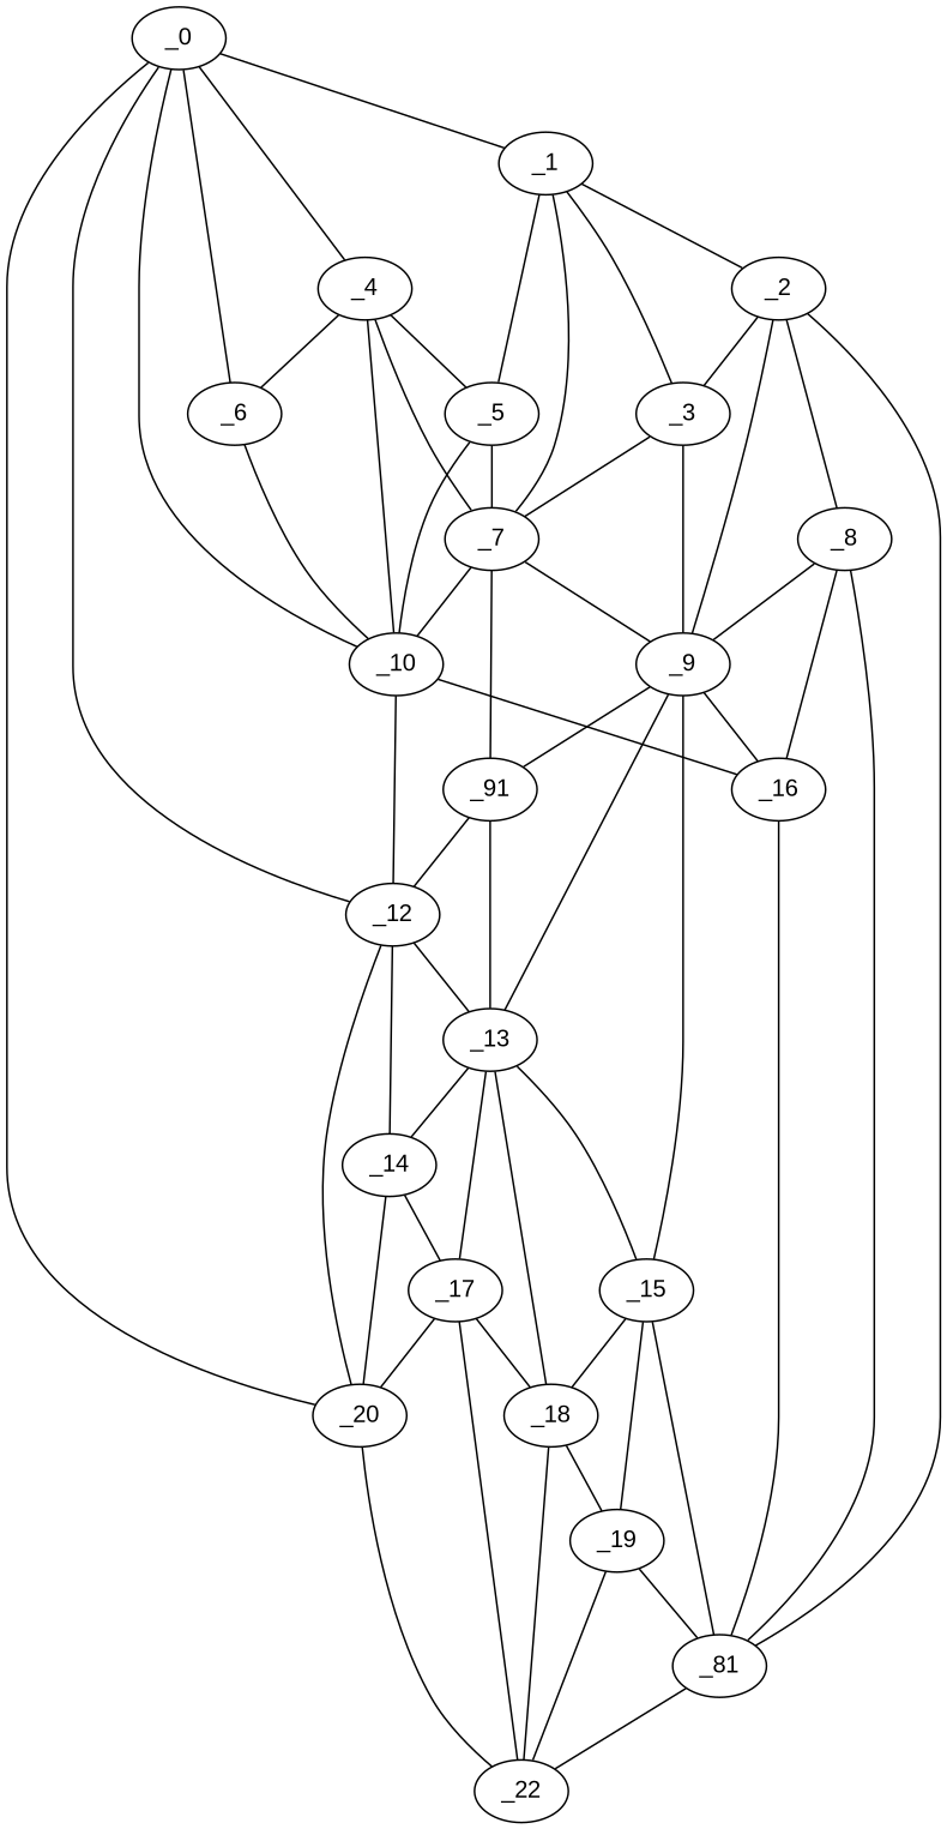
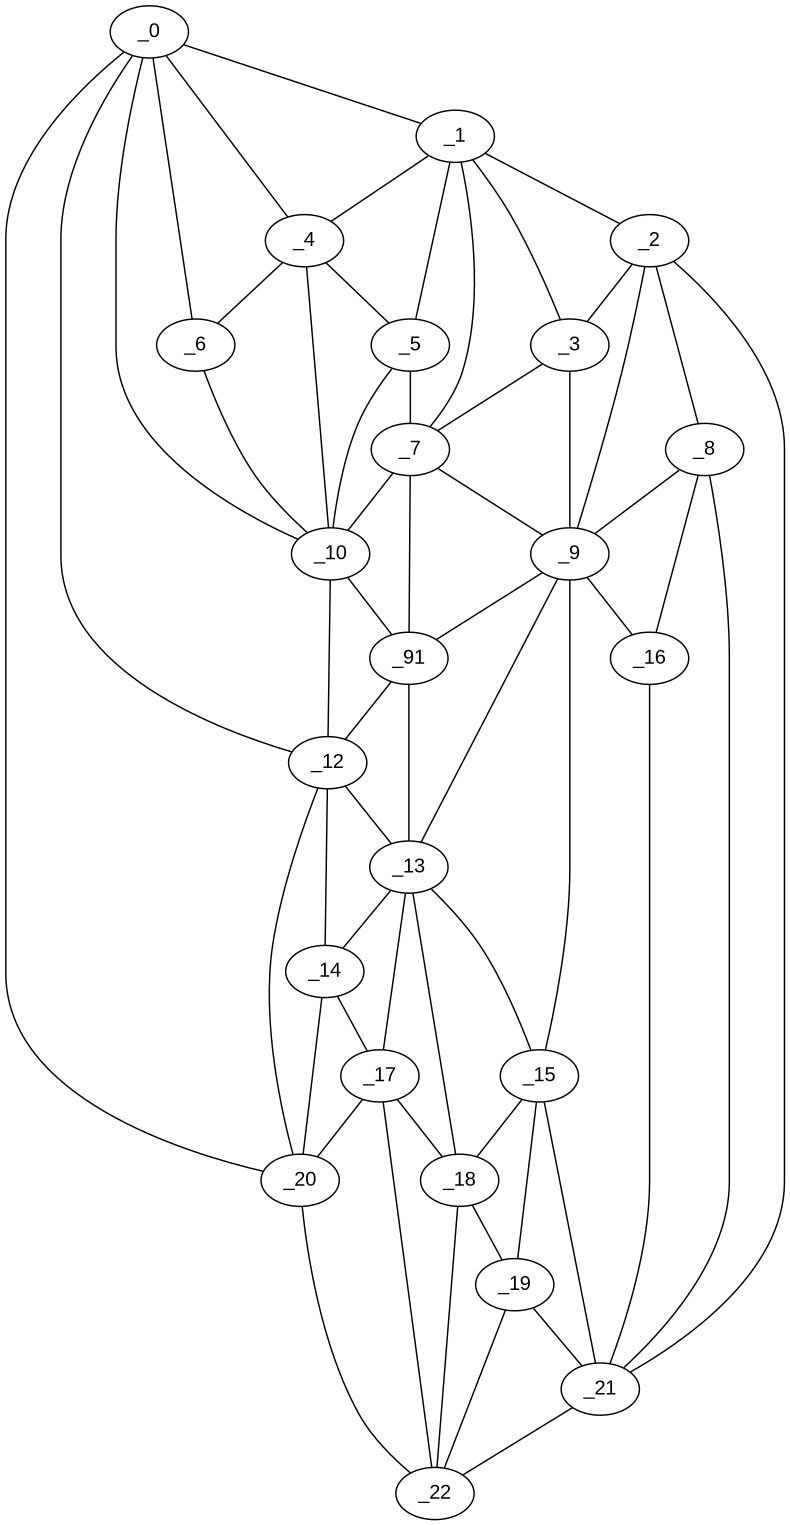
  graph {
    fontname="Liberation Sans"
    node [fontname="Liberation Sans" x=41 y=40]
    edge [fontname="Liberation Sans" valence=2]
    _0 [x=11 y=34]
    _1 [x=12 y=55]
    _4 [x=37 y=47]
    _6
    _10 [x=54]
    _12 [x=83 y=37]
    _20 [x=115 y=27]
    _2 [x=31 y=104]
    _3 [x=36 y=76]
    _5 [x=39 y=56]
    _7 [y=63]
    n12 [label=_91 x=71 y=41]
    _13 [x=84 y=44]
    _14 [x=91 y=38]
    _22 [x=123 y=48]
    _8 [x=49 y=102]
    _9 [x=50 y=82]
-   _21 [x=115 y=97 label=_81]
+   _21 [x=115 y=97]
    _15 [x=96 y=79]
    _17 [x=98 y=43]
    _18 [x=98 y=52]
    _16 [x=96 y=96]
    _19 [x=110 y=71]
    _0 -- _1 [valence=1]
    _0 -- _4
    _0 -- _6
    _0 -- _10
    _0 -- _12 [valence=1]
    _0 -- _20 [valence=1]
-   _7 -- _4
+   _1 -- _4
    _1 -- _2 [valence=1]
    _1 -- _3
    _1 -- _5 [valence=1]
    _1 -- _7
    _4 -- _6 [valence=1]
    _4 -- _10
    _4 -- _5
    _6 -- _10
    _10 -- _12
-   _10 -- _16
+   _10 -- n12
    _12 -- _20
    _12 -- _13 [valence=1]
    _12 -- _14
    _20 -- _22 [valence=1]
    _2 -- _3
    _2 -- _8
    _2 -- _9
    _2 -- _21 [valence=1]
    _3 -- _7
    _3 -- _9
    _5 -- _10 [valence=1]
    _5 -- _7
    _7 -- _10
    _7 -- n12
    _7 -- _9
    n12 -- _12
    n12 -- _13
    _13 -- _14
    _13 -- _15 [valence=1]
    _13 -- _17
    _13 -- _18
    _14 -- _20
    _14 -- _17
    _8 -- _9
    _8 -- _21
    _8 -- _16
    _9 -- n12 [valence=1]
    _9 -- _13 [valence=1]
    _9 -- _15
    _9 -- _16
    _21 -- _22 [valence=1]
    _15 -- _21
    _15 -- _18
    _15 -- _19 [valence=1]
    _17 -- _20
    _17 -- _22 [valence=1]
    _17 -- _18
    _18 -- _22 [valence=1]
    _18 -- _19
    _16 -- _21
    _19 -- _22
    _19 -- _21 [valence=1]
  }
